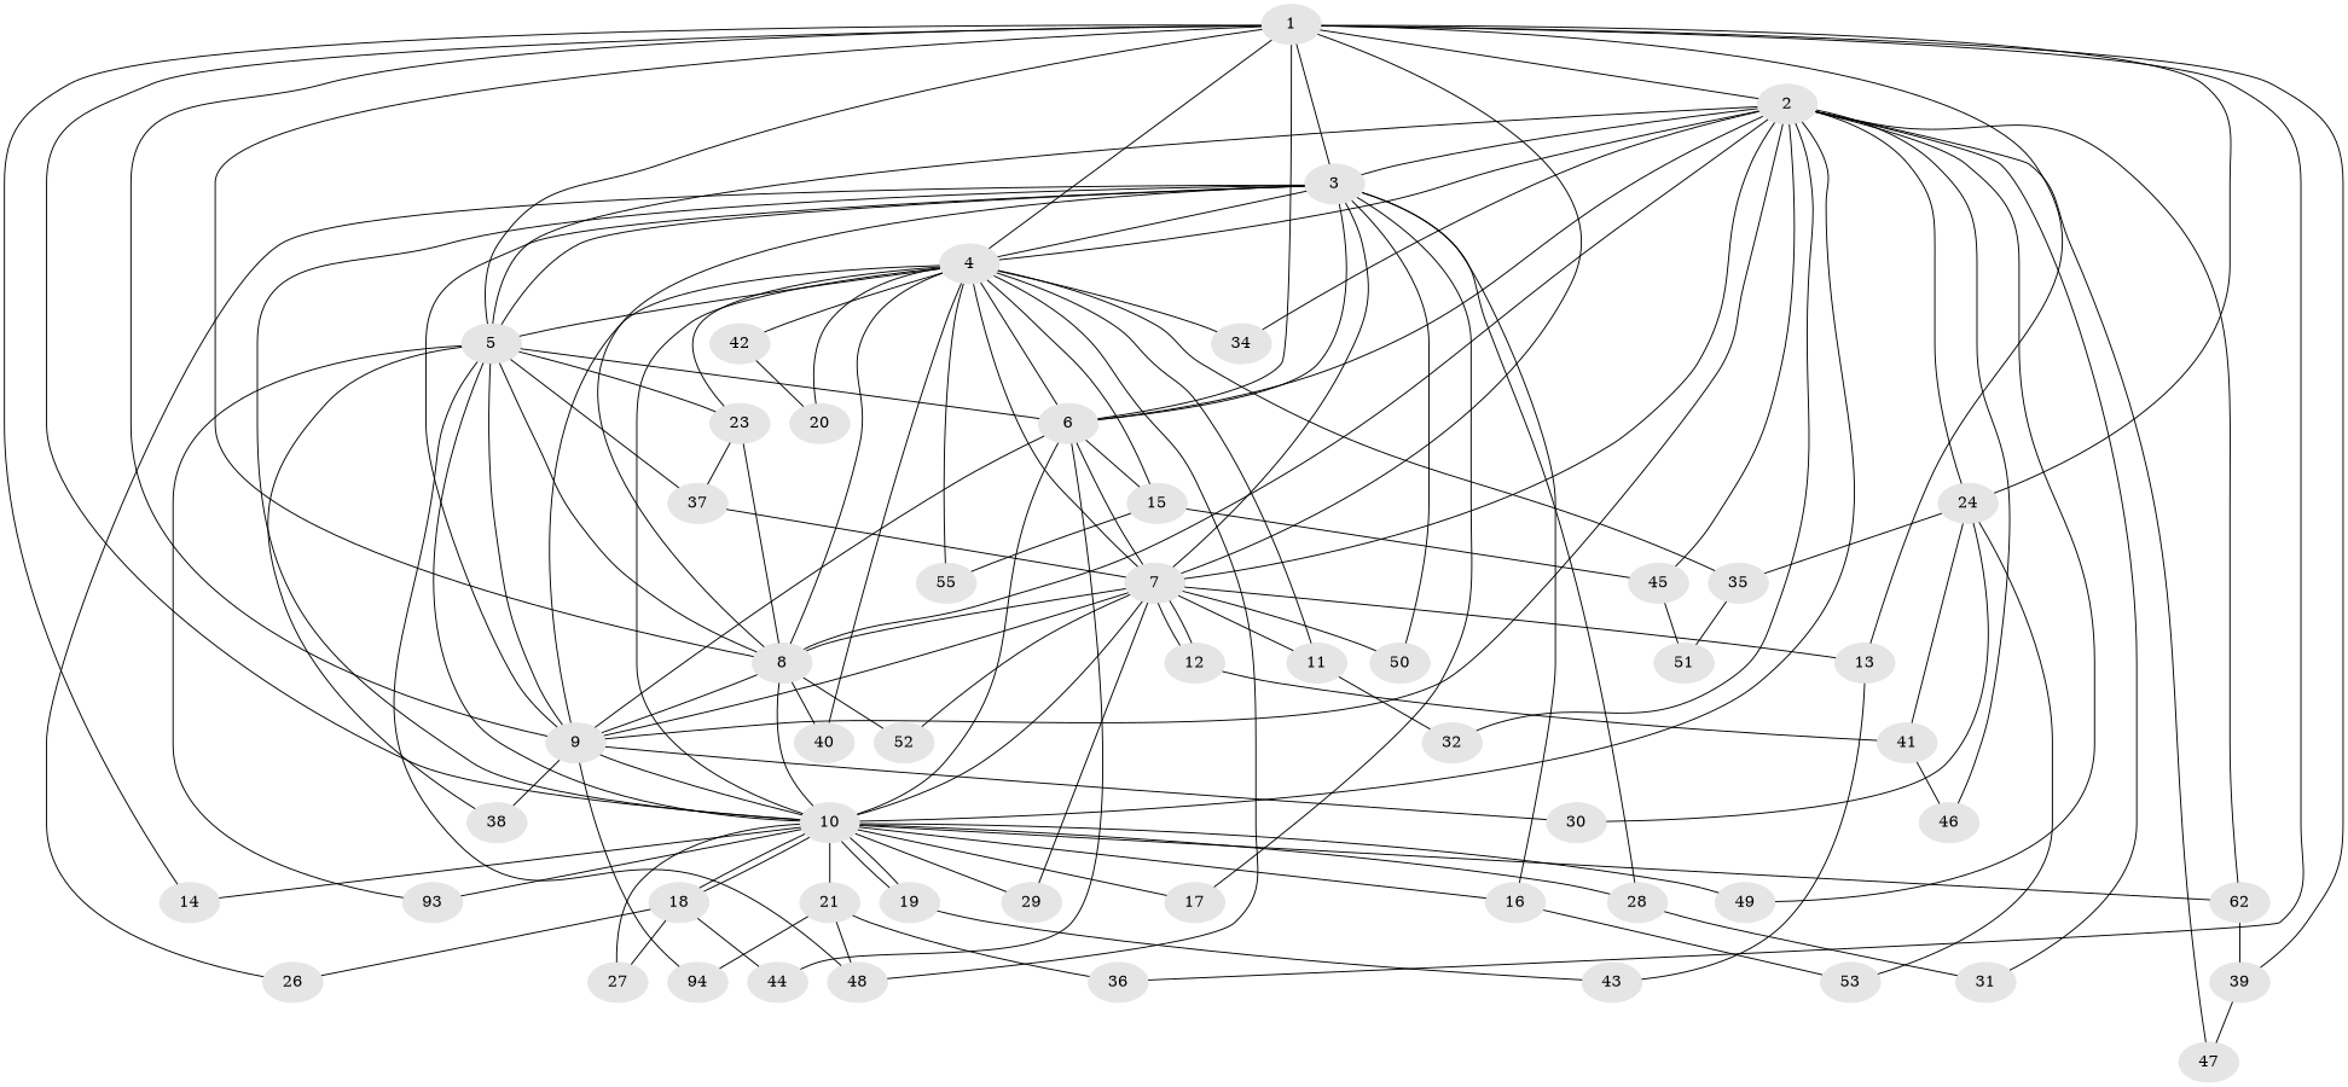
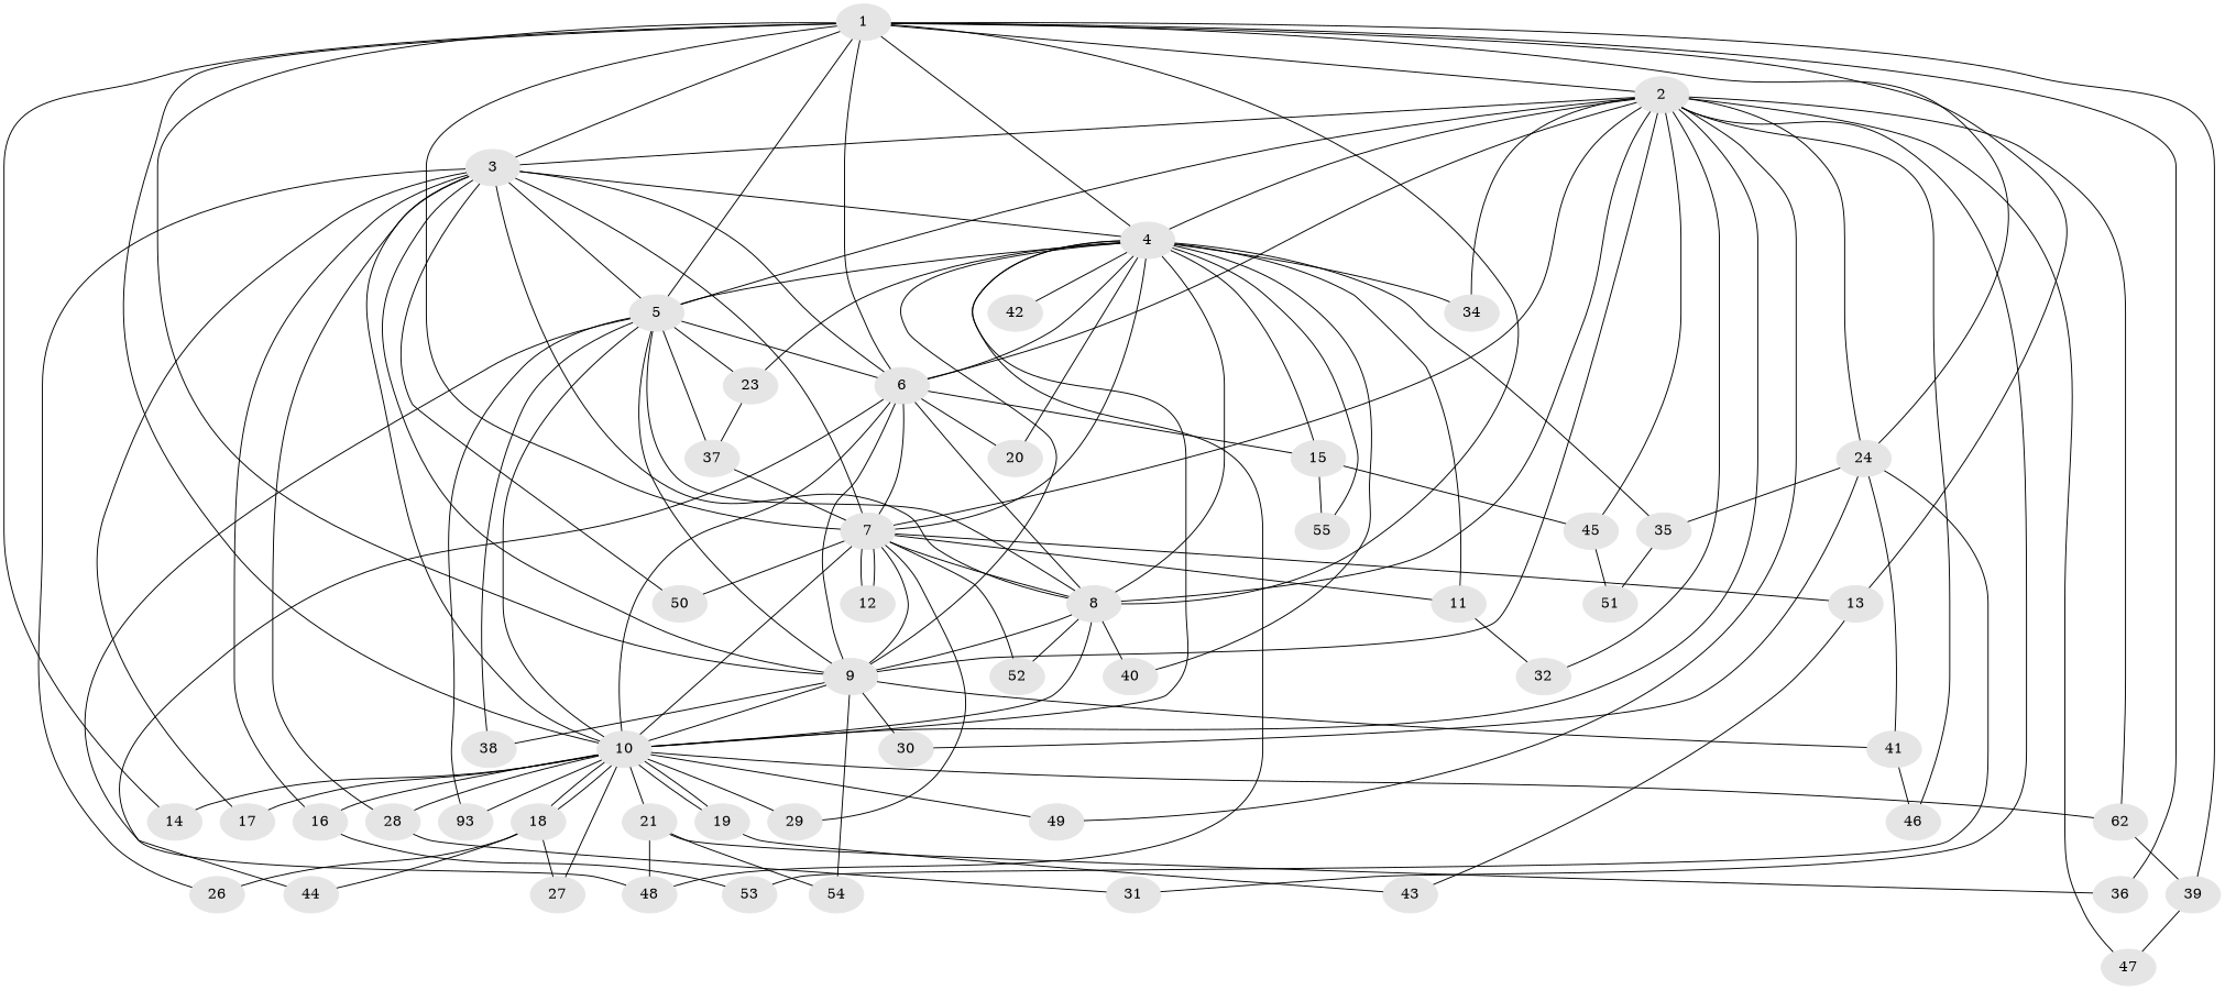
  graph {
    node [color=gray90 style=filled]
    1
    2
    3
    4
    5
    6
    7
    8
    9
    10
    13
    14
    24
    36
    39
    n16 [label=62]
    31
    32
    34
    45
    46
    47
    49
    16
    17
    26
    28
    50
    11
    15
    20
    23
    35
    40
    42
    55
    48
    n38 [label=93]
    37
    38
    44
    12
    29
    52
    30
    41
-   54 [label=94]
+   54
    21
    18
    19
    27
    43
    53
    51
    1 -- 2
    1 -- 3
    1 -- 4
    1 -- 5
    1 -- 6
    1 -- 7
    1 -- 8
    1 -- 9
    1 -- 10
    1 -- 13
    1 -- 14
    1 -- 24
    1 -- 36
    1 -- 39
    2 -- 3
    2 -- 4
    2 -- 5
    2 -- 6
    2 -- 7
    2 -- 8
    2 -- 9
    2 -- 10
    2 -- 24
    2 -- n16
    2 -- 31
    2 -- 32
    2 -- 34
    2 -- 45
    2 -- 46
    2 -- 47
    2 -- 49
    3 -- 4
    3 -- 5
    3 -- 6
    3 -- 7
    3 -- 8
    3 -- 9
    3 -- 10
    3 -- 16
    3 -- 17
    3 -- 26
    3 -- 28
    3 -- 50
    4 -- 5
    4 -- 6
    4 -- 7
    4 -- 8
    4 -- 9
    4 -- 10
    4 -- 34
    4 -- 11
    4 -- 15
    4 -- 20
    4 -- 23
    4 -- 35
    4 -- 40
    4 -- 42
    4 -- 55
    4 -- 48
    5 -- 6
    5 -- 8
    5 -- 9
    5 -- 10
    5 -- 23
    5 -- 48
    5 -- n38
    5 -- 37
    5 -- 38
    6 -- 7
-   23 -- 8
+   6 -- 8
    6 -- 9
    6 -- 10
    6 -- 15
-   42 -- 20
+   6 -- 20
    6 -- 44
    7 -- 8
    7 -- 9
    7 -- 10
    7 -- 13
    7 -- 50
    7 -- 11
    7 -- 12
    7 -- 12
    7 -- 29
    7 -- 52
    8 -- 9
    8 -- 10
    8 -- 40
    8 -- 52
    9 -- 10
    9 -- 38
    9 -- 30
-   12 -- 41
+   9 -- 41
    9 -- 54
    10 -- 14
    10 -- n16
    10 -- 49
    10 -- 16
    10 -- 17
    10 -- 28
    10 -- n38
    10 -- 29
    10 -- 21
    10 -- 18
    10 -- 18
    10 -- 19
    10 -- 19
    10 -- 27
    13 -- 43
    24 -- 35
    24 -- 30
    24 -- 41
    24 -- 53
    39 -- 47
    n16 -- 39
    45 -- 51
    16 -- 53
    28 -- 31
    11 -- 32
    15 -- 45
    15 -- 55
    23 -- 37
    35 -- 51
    37 -- 7
    41 -- 46
    21 -- 36
    21 -- 48
    21 -- 54
    18 -- 26
    18 -- 44
    18 -- 27
    19 -- 43
  }
